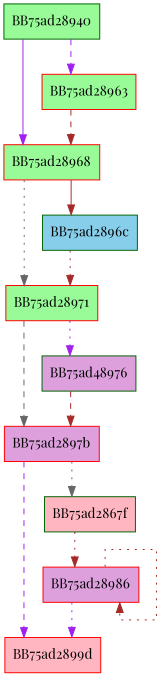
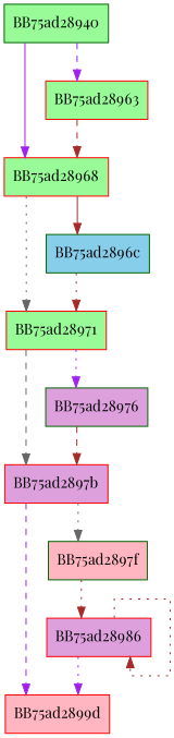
  digraph {
    fontname="Playfair Display"
    splines=ortho
    node [color=red fillcolor=palegreen fontname="Playfair Display" shape=box style=filled]
    edge [color=brown fontname="Playfair Display" style=dotted]
    BB75ad28968
    BB75ad28940 [color=darkgreen]
    BB75ad28963
    BB75ad28971
    BB75ad2896c [color=darkgreen fillcolor=skyblue]
    BB75ad2897b [fillcolor=plum]
-   BB75ad28976 [color=darkgreen fillcolor=plum label=BB75ad48976]
+   BB75ad28976 [color=darkgreen fillcolor=plum]
    BB75ad2899d [fillcolor=lightpink]
-   BB75ad2897f [color=darkgreen fillcolor=lightpink label=BB75ad2867f]
+   BB75ad2897f [color=darkgreen fillcolor=lightpink]
    BB75ad28986 [fillcolor=plum]
    BB75ad28968 -> BB75ad28971 [color=gray40]
    BB75ad28968 -> BB75ad2896c [style=solid]
    BB75ad28940 -> BB75ad28968 [color=purple style=solid]
    BB75ad28940 -> BB75ad28963 [color=purple style=dashed]
    BB75ad28963 -> BB75ad28968 [style=dashed]
    BB75ad28971 -> BB75ad2897b [color=gray40 style=dashed]
    BB75ad28971 -> BB75ad28976 [color=purple]
    BB75ad2896c -> BB75ad28971
    BB75ad2897b -> BB75ad2899d [color=purple style=dashed]
    BB75ad2897b -> BB75ad2897f [color=gray40]
    BB75ad28976 -> BB75ad2897b [style=dashed]
    BB75ad2897f -> BB75ad28986
    BB75ad28986 -> BB75ad2899d [color=purple]
    BB75ad28986 -> BB75ad28986
  }
